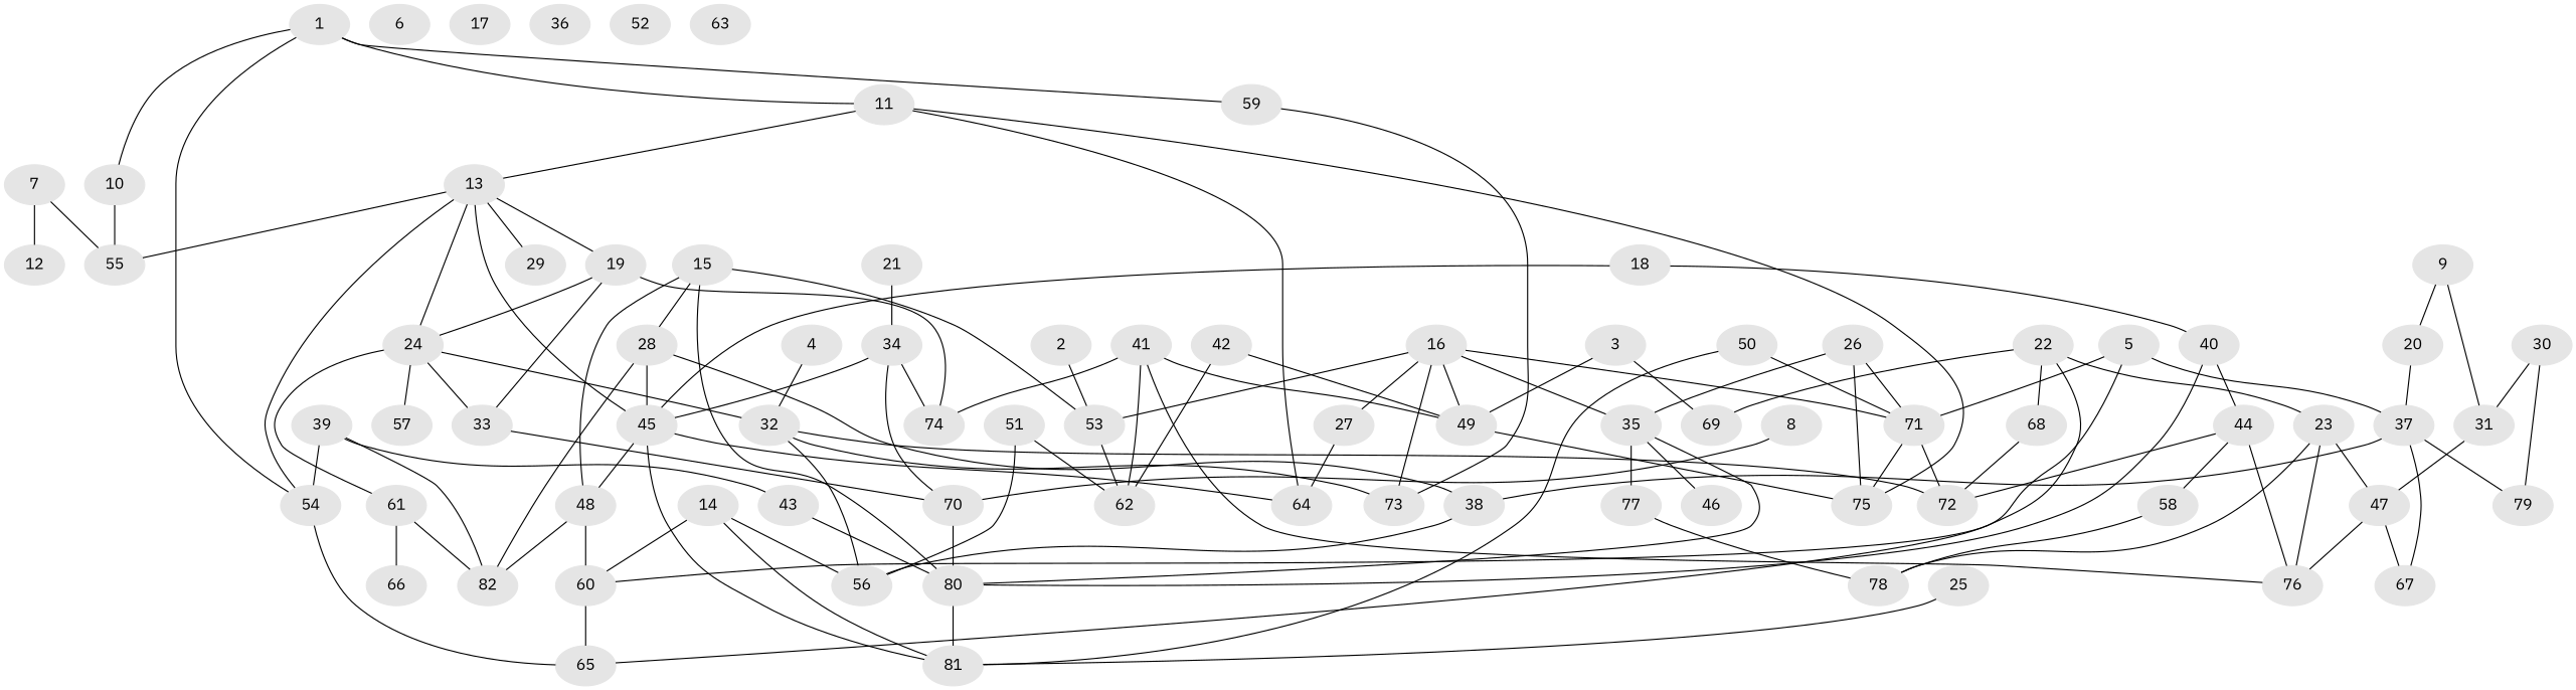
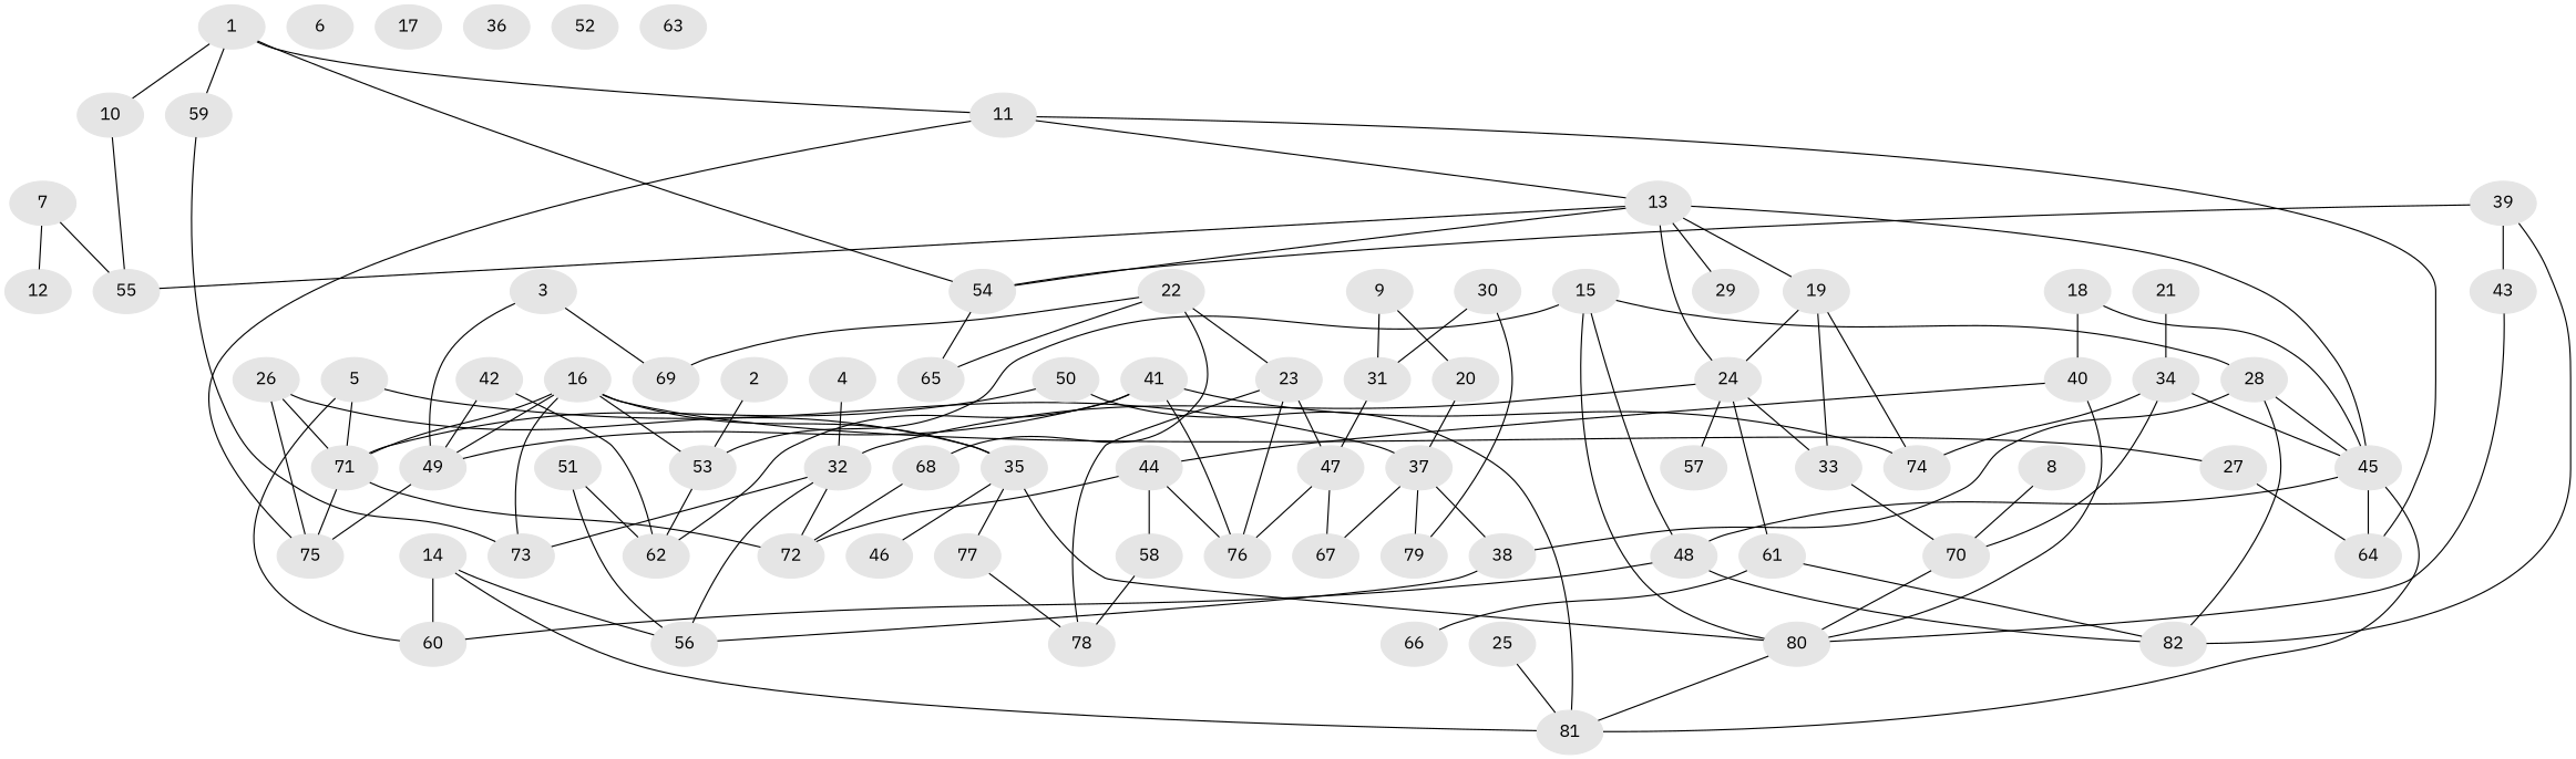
  graph {
    fontname="IBM Plex Sans"
    node [color=gray90 fontname="IBM Plex Sans" style=filled]
    edge [fontname="IBM Plex Sans"]
    1
    10
    54
    59
    11
    55
    15
    53
    28
    48
    80
    65
    73
    2
    62
    3
    49
    69
    75
    4
    32
    56
    72
    5
    37
    60
    71
    38
    79
    67
    6
    7
    12
    8
    70
    9
    20
    31
    47
    13
    64
    19
    24
    29
    45
    33
    74
    57
    61
    81
    14
    82
    16
    27
    35
    46
    77
    17
    18
    40
    44
    21
    34
    22
    23
    68
    76
    78
    66
    25
    26
    30
    36
    39
    43
    58
    41
    42
    50
    51
    52
    63
    1 -- 10
    1 -- 54
    1 -- 59
    1 -- 11
    10 -- 55
    54 -- 65
    59 -- 73
    11 -- 75
    11 -- 13
    11 -- 64
    15 -- 53
    15 -- 28
    15 -- 48
    15 -- 80
    53 -- 62
    28 -- 38
    28 -- 45
    28 -- 82
    48 -- 60
    48 -- 82
    80 -- 81
    2 -- 53
    3 -- 49
    3 -- 69
    49 -- 75
    4 -- 32
    32 -- 73
    32 -- 56
    32 -- 72
    5 -- 37
    5 -- 60
    5 -- 71
    37 -- 38
    37 -- 79
    37 -- 67
-   60 -- 65
    71 -- 75
    71 -- 72
    38 -- 56
    7 -- 55
    7 -- 12
    8 -- 70
    70 -- 80
    9 -- 20
    9 -- 31
    20 -- 37
    31 -- 47
    47 -- 67
    47 -- 76
    13 -- 54
    13 -- 55
    13 -- 19
    13 -- 24
    13 -- 29
    13 -- 45
    19 -- 24
    19 -- 33
    19 -- 74
    24 -- 32
    24 -- 33
    24 -- 57
    24 -- 61
    45 -- 48
    45 -- 64
    45 -- 81
    33 -- 70
    61 -- 82
    61 -- 66
    14 -- 56
    14 -- 60
    14 -- 81
    16 -- 53
    16 -- 73
    16 -- 49
    16 -- 71
    16 -- 27
    16 -- 35
    27 -- 64
    35 -- 80
    35 -- 46
    35 -- 77
    77 -- 78
    18 -- 45
    18 -- 40
    40 -- 80
    40 -- 44
    44 -- 72
    44 -- 76
    44 -- 58
    21 -- 34
    34 -- 70
    34 -- 45
    34 -- 74
    22 -- 65
    22 -- 69
    22 -- 23
    22 -- 68
    23 -- 47
    23 -- 76
    23 -- 78
    68 -- 72
    25 -- 81
    26 -- 75
    26 -- 71
    26 -- 35
    30 -- 79
    30 -- 31
    39 -- 54
    39 -- 82
    39 -- 43
    43 -- 80
    58 -- 78
    41 -- 62
    41 -- 49
    41 -- 74
    41 -- 76
    42 -- 62
    42 -- 49
    50 -- 71
    50 -- 81
    51 -- 62
    51 -- 56
  }
